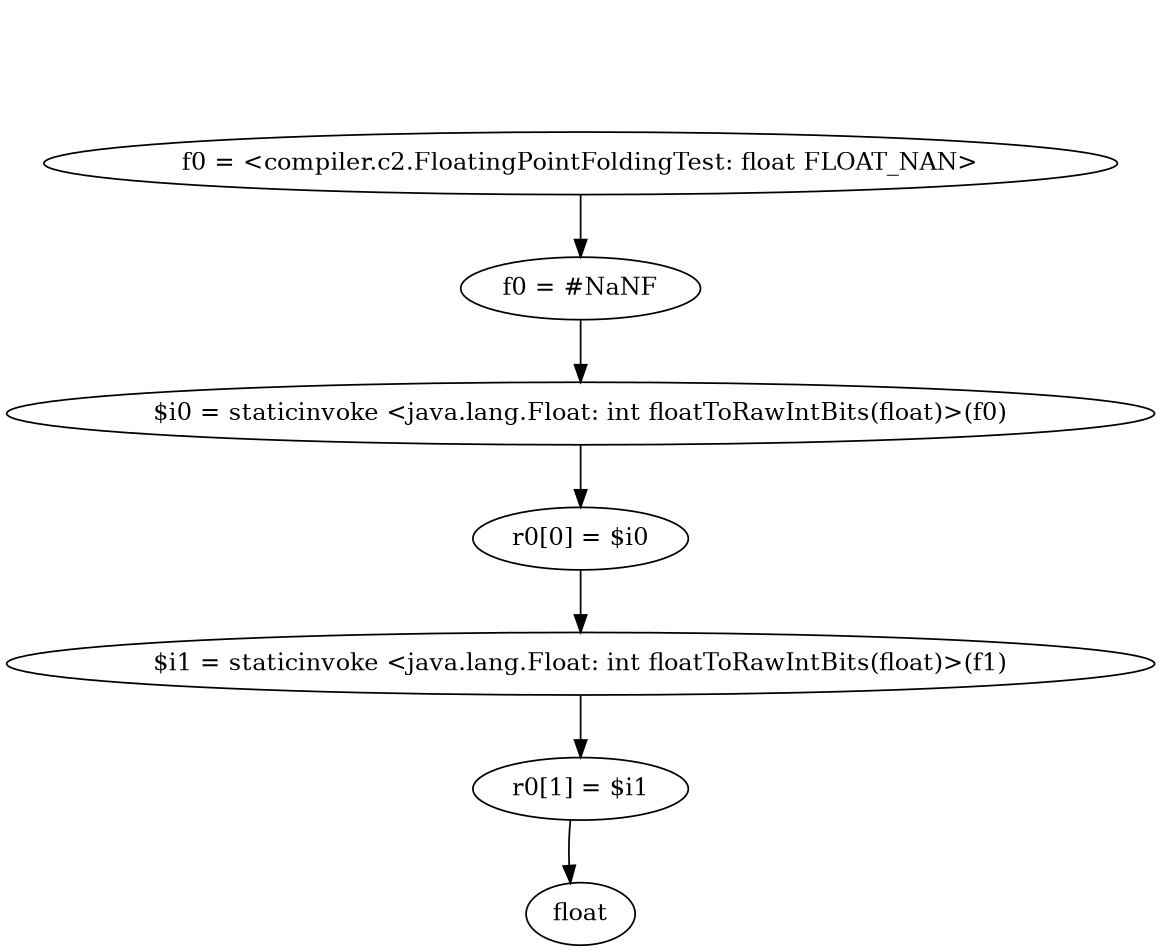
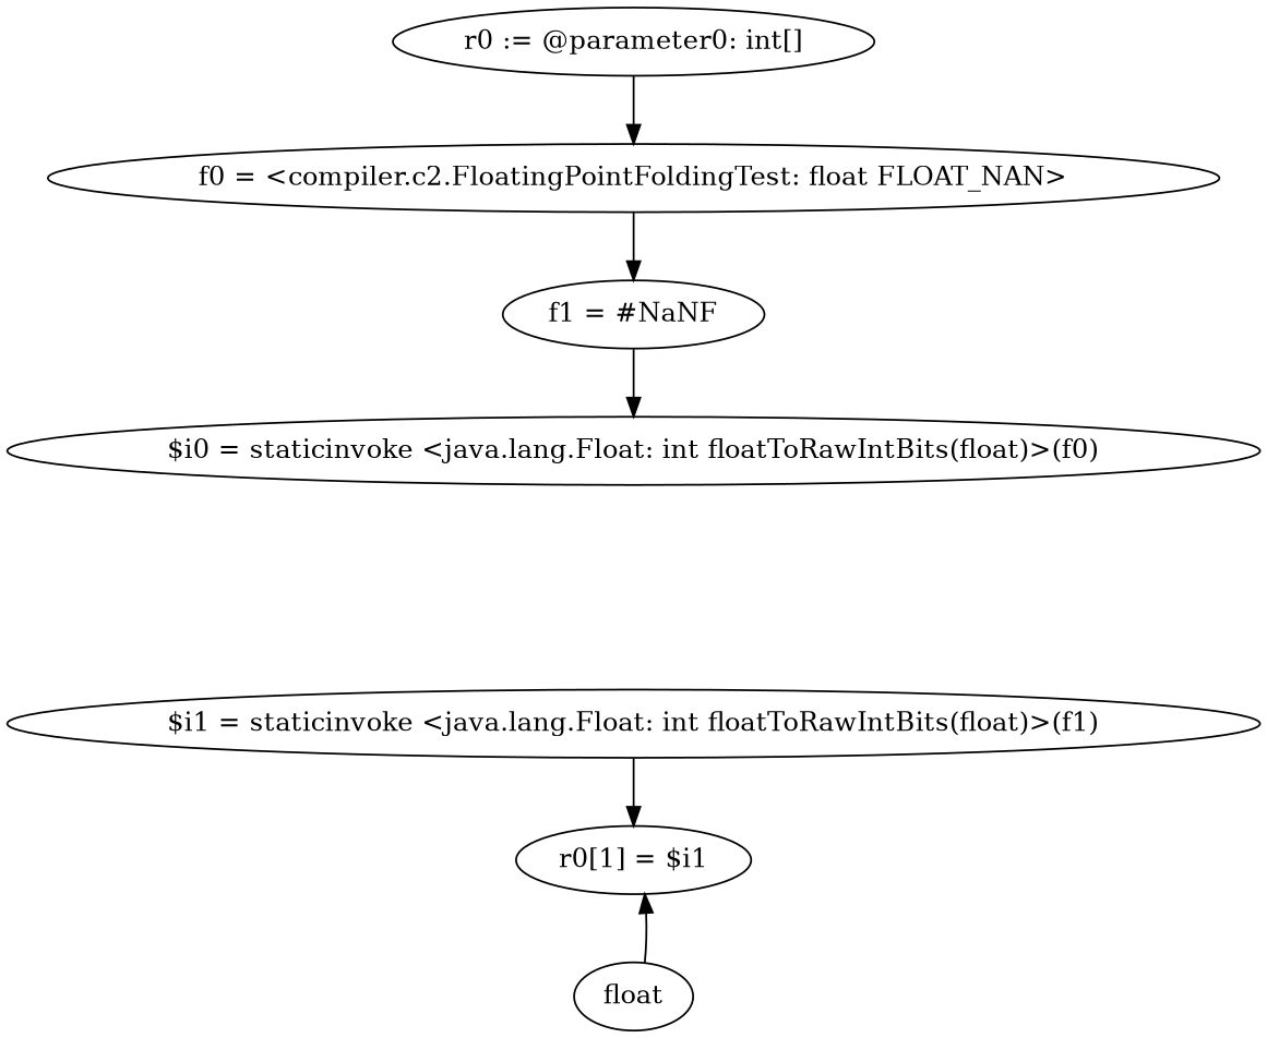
  digraph {
+   "r0 := @parameter0: int[]"
    "f0 = <compiler.c2.FloatingPointFoldingTest: float FLOAT_NAN>"
-   "f1 = #NaNF" [label="f0 = #NaNF"]
+   "f1 = #NaNF"
    "$i0 = staticinvoke <java.lang.Float: int floatToRawIntBits(float)>(f0)"
-   "r0[0] = $i0"
    "$i1 = staticinvoke <java.lang.Float: int floatToRawIntBits(float)>(f1)"
    "r0[1] = $i1"
    n8 [label=float]
+   "r0 := @parameter0: int[]" -> "f0 = <compiler.c2.FloatingPointFoldingTest: float FLOAT_NAN>"
    "f0 = <compiler.c2.FloatingPointFoldingTest: float FLOAT_NAN>" -> "f1 = #NaNF"
    "f1 = #NaNF" -> "$i0 = staticinvoke <java.lang.Float: int floatToRawIntBits(float)>(f0)"
-   "$i0 = staticinvoke <java.lang.Float: int floatToRawIntBits(float)>(f0)" -> "r0[0] = $i0"
-   "r0[0] = $i0" -> "$i1 = staticinvoke <java.lang.Float: int floatToRawIntBits(float)>(f1)"
    "$i1 = staticinvoke <java.lang.Float: int floatToRawIntBits(float)>(f1)" -> "r0[1] = $i1"
-   "r0[1] = $i1" -> n8
+   n8 -> "r0[1] = $i1"
  }
